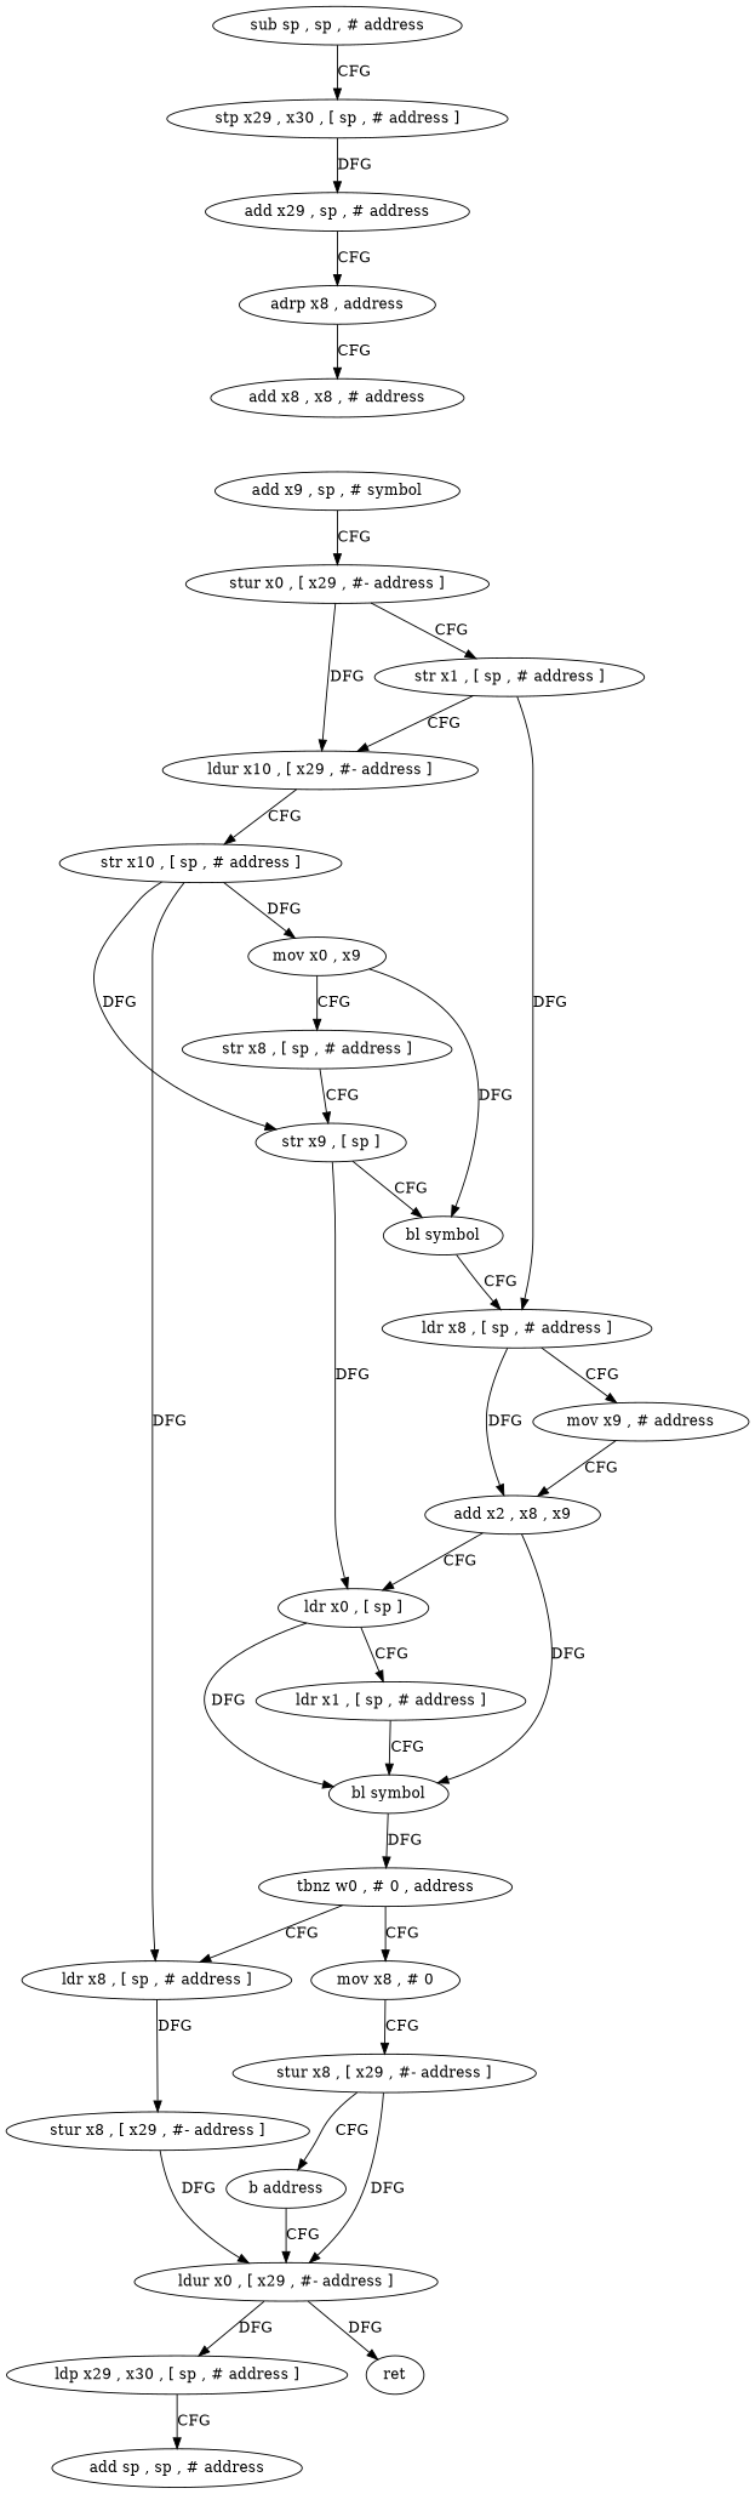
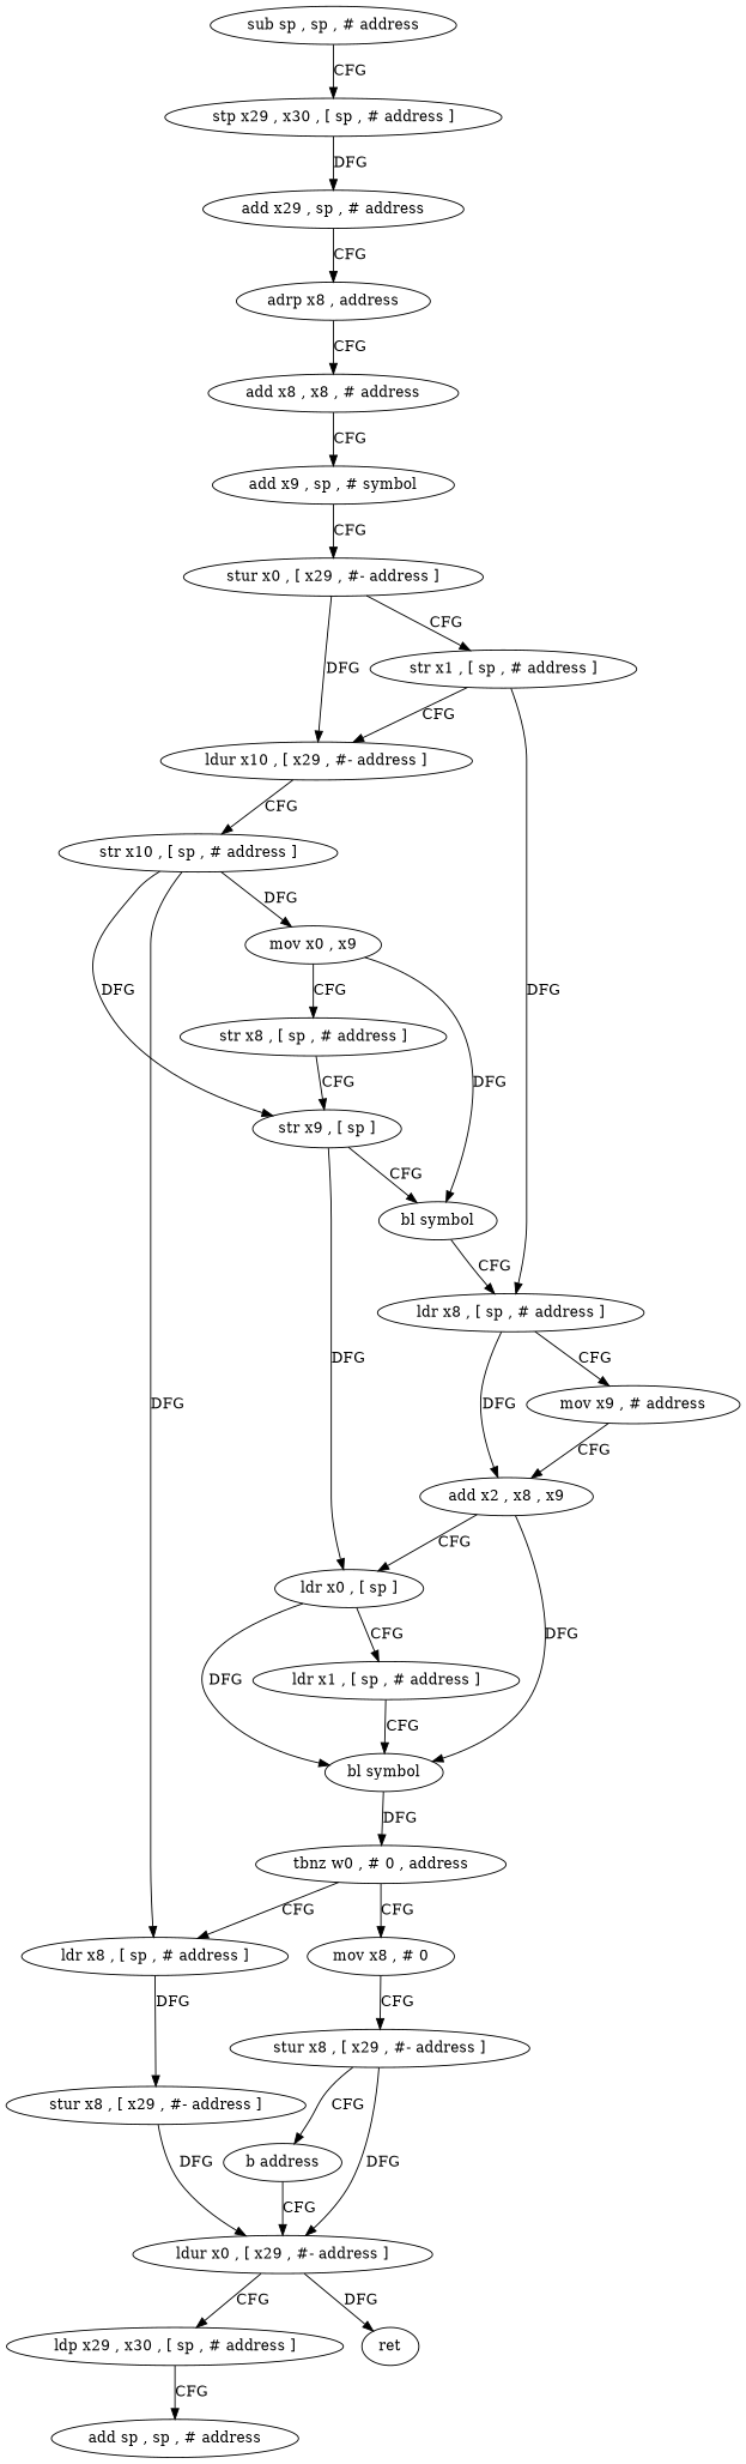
  digraph {
    n1 [label="sub sp , sp , # address"]
    n2 [label="stp x29 , x30 , [ sp , # address ]"]
    n3 [label="add x29 , sp , # address"]
    n4 [label="adrp x8 , address"]
    n5 [label="add x8 , x8 , # address"]
    n6 [label="add x9 , sp , # symbol"]
    n7 [label="stur x0 , [ x29 , #- address ]"]
    n8 [label="str x1 , [ sp , # address ]"]
    n9 [label="ldur x10 , [ x29 , #- address ]"]
    n10 [label="ldr x8 , [ sp , # address ]"]
    n11 [label="str x10 , [ sp , # address ]"]
    n12 [label="mov x9 , # address"]
    n13 [label="add x2 , x8 , x9"]
    n14 [label="mov x0 , x9"]
    n15 [label="str x9 , [ sp ]"]
    n16 [label="ldr x8 , [ sp , # address ]"]
    n17 [label="str x8 , [ sp , # address ]"]
    n18 [label="bl symbol"]
    n19 [label="ldr x0 , [ sp ]"]
    n20 [label="stur x8 , [ x29 , #- address ]"]
    n21 [label="bl symbol"]
    n22 [label="ldr x1 , [ sp , # address ]"]
    n23 [label="tbnz w0 , # 0 , address"]
    n24 [label="mov x8 , # 0"]
    n25 [label="stur x8 , [ x29 , #- address ]"]
    n26 [label="ldur x0 , [ x29 , #- address ]"]
    n27 [label="b address"]
    n28 [label="ldp x29 , x30 , [ sp , # address ]"]
    n29 [label=ret]
    n30 [label="add sp , sp , # address"]
    n1 -> n2 [label=CFG]
    n2 -> n3 [label=DFG]
    n3 -> n4 [label=CFG]
    n4 -> n5 [label=CFG]
+   n5 -> n6 [label=CFG]
    n6 -> n7 [label=CFG]
    n7 -> n8 [label=CFG]
    n7 -> n9 [label=DFG]
    n8 -> n9 [label=CFG]
    n8 -> n10 [label=DFG]
    n9 -> n11 [label=CFG]
    n10 -> n12 [label=CFG]
    n10 -> n13 [label=DFG]
    n11 -> n14 [label=DFG]
    n11 -> n15 [label=DFG]
    n11 -> n16 [label=DFG]
    n12 -> n13 [label=CFG]
    n13 -> n19 [label=CFG]
    n13 -> n21 [label=DFG]
    n14 -> n17 [label=CFG]
    n14 -> n18 [label=DFG]
    n15 -> n18 [label=CFG]
    n15 -> n19 [label=DFG]
    n16 -> n20 [label=DFG]
    n17 -> n15 [label=CFG]
    n18 -> n10 [label=CFG]
    n19 -> n21 [label=DFG]
    n19 -> n22 [label=CFG]
    n20 -> n26 [label=DFG]
    n21 -> n23 [label=DFG]
    n22 -> n21 [label=CFG]
    n23 -> n16 [label=CFG]
    n23 -> n24 [label=CFG]
    n24 -> n25 [label=CFG]
    n25 -> n26 [label=DFG]
    n25 -> n27 [label=CFG]
-   n26 -> n28 [label=DFG]
+   n26 -> n28 [label=CFG]
    n26 -> n29 [label=DFG]
    n27 -> n26 [label=CFG]
    n28 -> n30 [label=CFG]
  }
